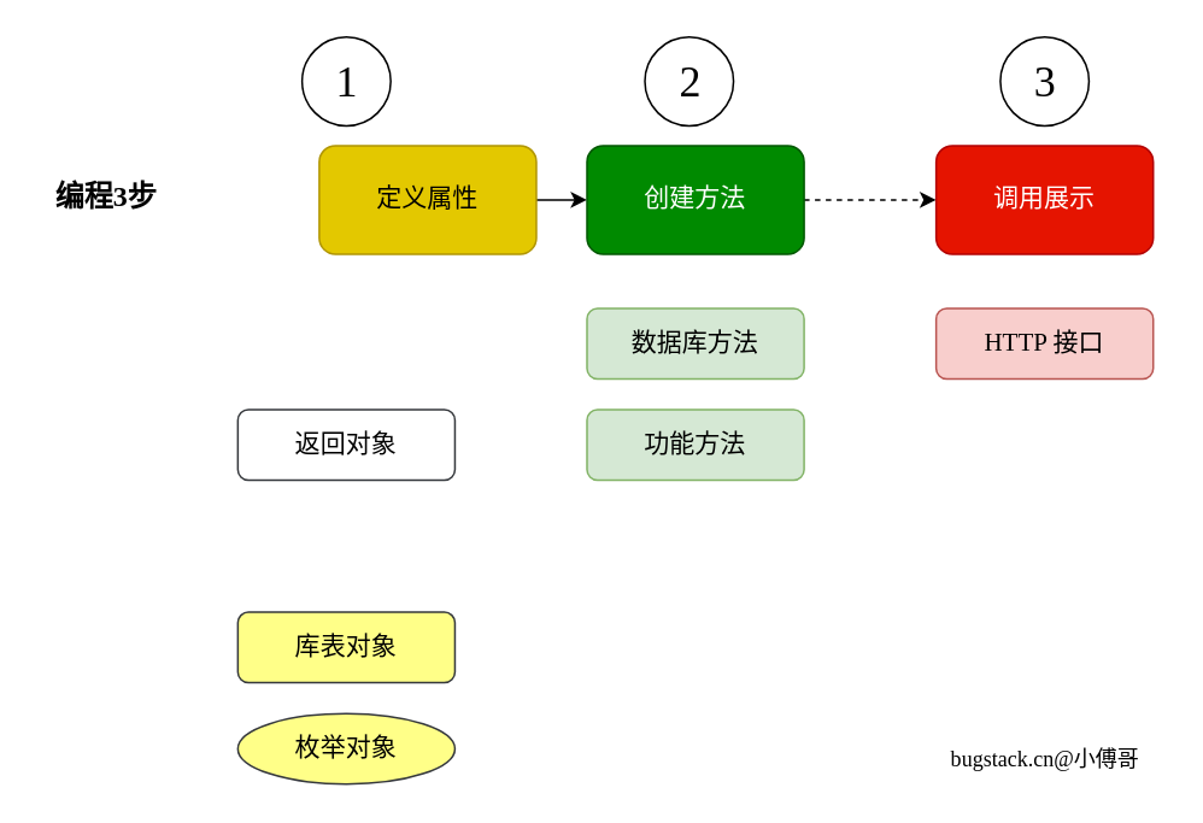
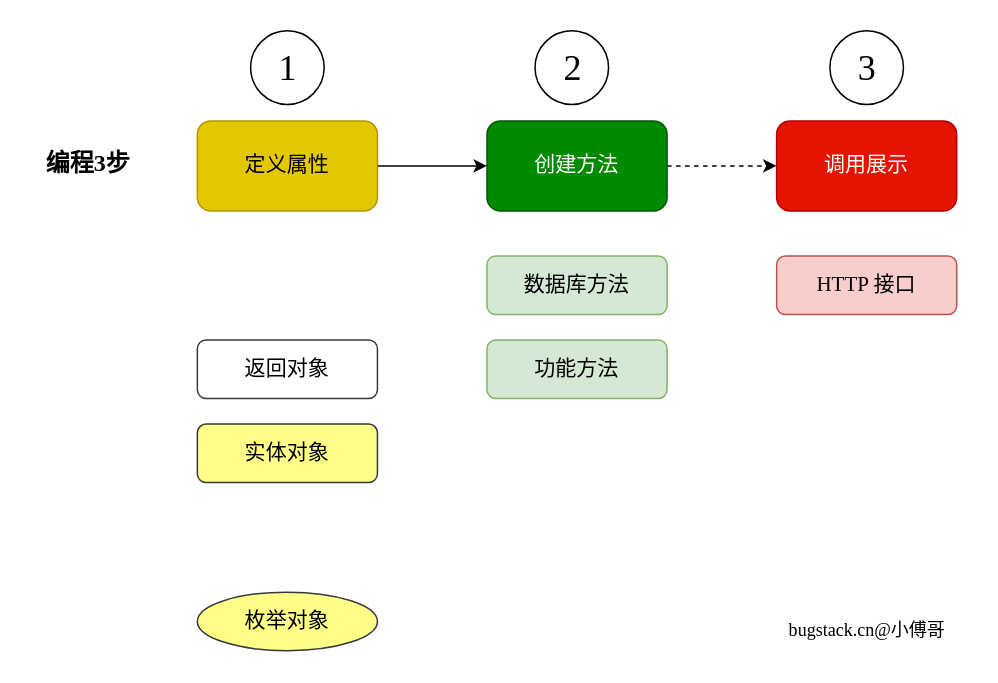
  <mxCell id="0" />
  <mxCell id="1" parent="0" />
  <mxCell id="2" value="" style="ellipse;whiteSpace=wrap;html=1;aspect=fixed;fontFamily=Comic Sans MS;fontSize=24;" vertex="1" parent="1"><mxGeometry x="552.5" y="20" width="49" height="49" as="geometry" /></mxCell>
  <mxCell id="3" value="" style="ellipse;whiteSpace=wrap;html=1;aspect=fixed;fontFamily=Comic Sans MS;fontSize=24;" vertex="1" parent="1"><mxGeometry x="356" y="20" width="49" height="49" as="geometry" /></mxCell>
  <mxCell id="4" value="" style="ellipse;whiteSpace=wrap;html=1;aspect=fixed;fontFamily=Comic Sans MS;fontSize=24;" vertex="1" parent="1"><mxGeometry x="166.5" y="20" width="49" height="49" as="geometry" /></mxCell>
  <mxCell id="5" value="&lt;b&gt;&lt;font style=&quot;font-size: 16px;&quot;&gt;编程3步&lt;/font&gt;&lt;/b&gt;" style="text;html=1;align=center;verticalAlign=middle;resizable=0;points=[];autosize=1;strokeColor=none;fillColor=none;fontSize=14;fontFamily=Comic Sans MS;" vertex="1" parent="1"><mxGeometry x="20" y="92.5" width="76" height="31" as="geometry" /></mxCell>
  <mxCell id="6" style="rounded=0;orthogonalLoop=1;jettySize=auto;html=1;exitX=1;exitY=0.5;exitDx=0;exitDy=0;fontFamily=Comic Sans MS;fontSize=16;" edge="1" parent="1" source="7" target="9"><mxGeometry relative="1" as="geometry" /></mxCell>
- <mxCell id="7" value="定义属性" style="rounded=1;whiteSpace=wrap;html=1;fontFamily=Comic Sans MS;fontSize=14;fillColor=#e3c800;fontColor=#000000;strokeColor=#B09500;" vertex="1" parent="1"><mxGeometry x="176" y="80" width="120" height="60" as="geometry" /></mxCell>
+ <mxCell id="7" value="定义属性" style="rounded=1;whiteSpace=wrap;html=1;fontFamily=Comic Sans MS;fontSize=14;fillColor=#e3c800;fontColor=#000000;strokeColor=#B09500;" vertex="1" parent="1"><mxGeometry x="131" y="80" width="120" height="60" as="geometry" /></mxCell>
  <mxCell id="8" style="rounded=0;orthogonalLoop=1;jettySize=auto;html=1;exitX=1;exitY=0.5;exitDx=0;exitDy=0;entryX=0;entryY=0.5;entryDx=0;entryDy=0;fontFamily=Comic Sans MS;fontSize=16;dashed=1;" edge="1" parent="1" source="9" target="10"><mxGeometry relative="1" as="geometry" /></mxCell>
  <mxCell id="9" value="创建方法" style="rounded=1;whiteSpace=wrap;html=1;fontFamily=Comic Sans MS;fontSize=14;fillColor=#008a00;fontColor=#ffffff;strokeColor=#005700;" vertex="1" parent="1"><mxGeometry x="324" y="80" width="120" height="60" as="geometry" /></mxCell>
  <mxCell id="10" value="调用展示" style="rounded=1;whiteSpace=wrap;html=1;fontFamily=Comic Sans MS;fontSize=14;fillColor=#e51400;fontColor=#ffffff;strokeColor=#B20000;" vertex="1" parent="1"><mxGeometry x="517" y="80" width="120" height="60" as="geometry" /></mxCell>
  <mxCell id="11" value="返回对象" style="rounded=1;whiteSpace=wrap;html=1;fontFamily=Comic Sans MS;fontSize=14;fillColor=#ffffff;strokeColor=#36393d;" vertex="1" parent="1"><mxGeometry x="131" y="226" width="120" height="39" as="geometry" /></mxCell>
- <mxCell id="13" value="库表对象" style="rounded=1;whiteSpace=wrap;html=1;fontFamily=Comic Sans MS;fontSize=14;fillColor=#ffff88;strokeColor=#36393d;" vertex="1" parent="1"><mxGeometry x="131" y="338" width="120" height="39" as="geometry" /></mxCell>
+ <mxCell id="12" value="实体对象" style="rounded=1;whiteSpace=wrap;html=1;fontFamily=Comic Sans MS;fontSize=14;fillColor=#ffff88;strokeColor=#36393d;" vertex="1" parent="1"><mxGeometry x="131" y="282" width="120" height="39" as="geometry" /></mxCell>
  <mxCell id="14" value="枚举对象" style="ellipse;whiteSpace=wrap;html=1;fontFamily=Comic Sans MS;fontSize=14;fillColor=#ffff88;strokeColor=#36393d;" vertex="1" parent="1"><mxGeometry x="131" y="394" width="120" height="39" as="geometry" /></mxCell>
  <mxCell id="15" value="数据库方法" style="rounded=1;whiteSpace=wrap;html=1;fontFamily=Comic Sans MS;fontSize=14;fillColor=#d5e8d4;strokeColor=#82b366;" vertex="1" parent="1"><mxGeometry x="324" y="170" width="120" height="39" as="geometry" /></mxCell>
  <mxCell id="16" value="功能方法" style="rounded=1;whiteSpace=wrap;html=1;fontFamily=Comic Sans MS;fontSize=14;fillColor=#d5e8d4;strokeColor=#82b366;" vertex="1" parent="1"><mxGeometry x="324" y="226" width="120" height="39" as="geometry" /></mxCell>
  <mxCell id="17" value="HTTP 接口" style="rounded=1;whiteSpace=wrap;html=1;fontFamily=Comic Sans MS;fontSize=14;fillColor=#f8cecc;strokeColor=#b85450;" vertex="1" parent="1"><mxGeometry x="517" y="170" width="120" height="39" as="geometry" /></mxCell>
  <mxCell id="18" value="&lt;font style=&quot;font-size: 24px;&quot;&gt;1&lt;/font&gt;" style="text;html=1;align=center;verticalAlign=middle;resizable=0;points=[];autosize=1;strokeColor=none;fillColor=none;fontSize=16;fontFamily=Comic Sans MS;" vertex="1" parent="1"><mxGeometry x="176.5" y="24" width="29" height="41" as="geometry" /></mxCell>
  <mxCell id="19" value="&lt;font style=&quot;font-size: 24px;&quot;&gt;2&lt;/font&gt;" style="text;html=1;align=center;verticalAlign=middle;resizable=0;points=[];autosize=1;strokeColor=none;fillColor=none;fontSize=16;fontFamily=Comic Sans MS;" vertex="1" parent="1"><mxGeometry x="364" y="24" width="33" height="41" as="geometry" /></mxCell>
  <mxCell id="20" value="&lt;font style=&quot;font-size: 24px;&quot;&gt;3&lt;/font&gt;" style="text;html=1;align=center;verticalAlign=middle;resizable=0;points=[];autosize=1;strokeColor=none;fillColor=none;fontSize=16;fontFamily=Comic Sans MS;" vertex="1" parent="1"><mxGeometry x="560.5" y="24" width="33" height="41" as="geometry" /></mxCell>
  <mxCell id="21" value="bugstack.cn@小傅哥" style="text;html=1;align=center;verticalAlign=middle;resizable=0;points=[];autosize=1;strokeColor=none;fillColor=none;fontSize=12;fontFamily=Comic Sans MS;" vertex="1" parent="1"><mxGeometry x="511.5" y="407" width="131" height="26" as="geometry" /></mxCell>
